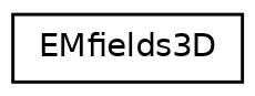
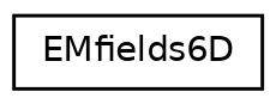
  digraph {
    rankdir=TB
-   n1 [color=black fillcolor=white fontname=Helvetica fontsize=10 height=0.2 label=EMfields3D shape=record style=filled width=0.4]
+   n1 [color=black fillcolor=white fontname=Helvetica fontsize=10 height=0.2 label=EMfields6D shape=record style=filled width=0.4]
  }
